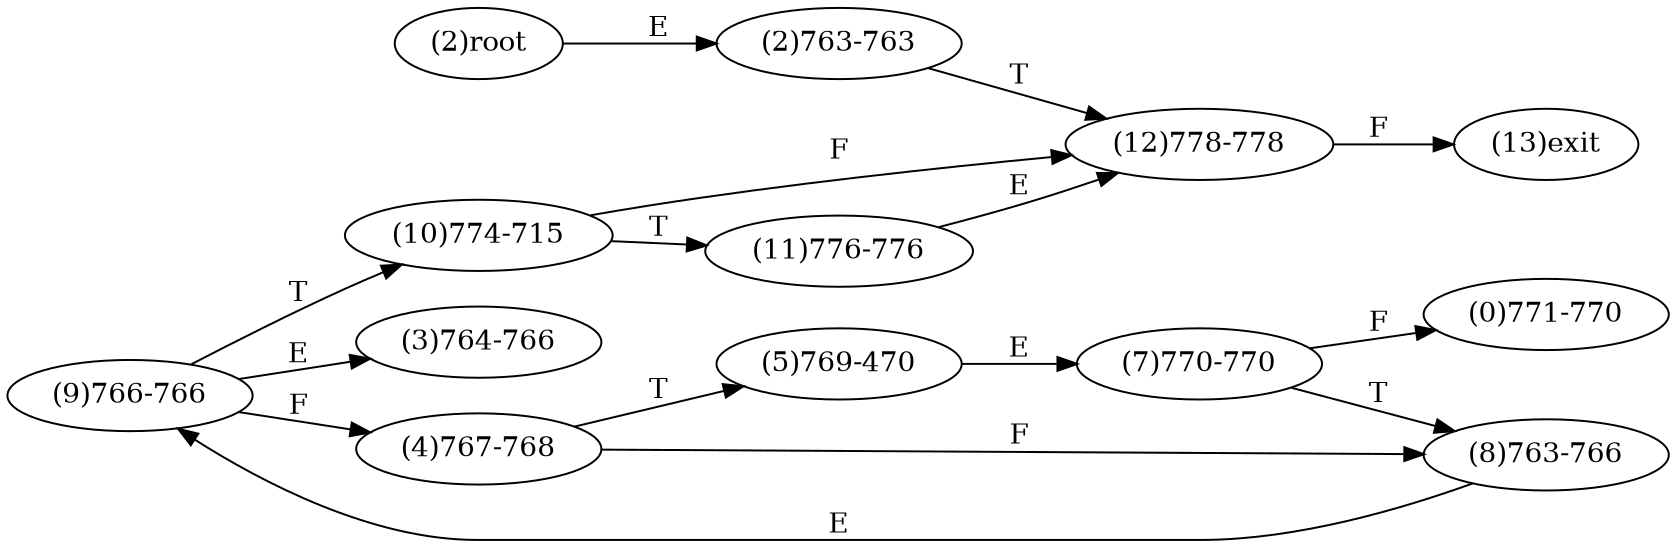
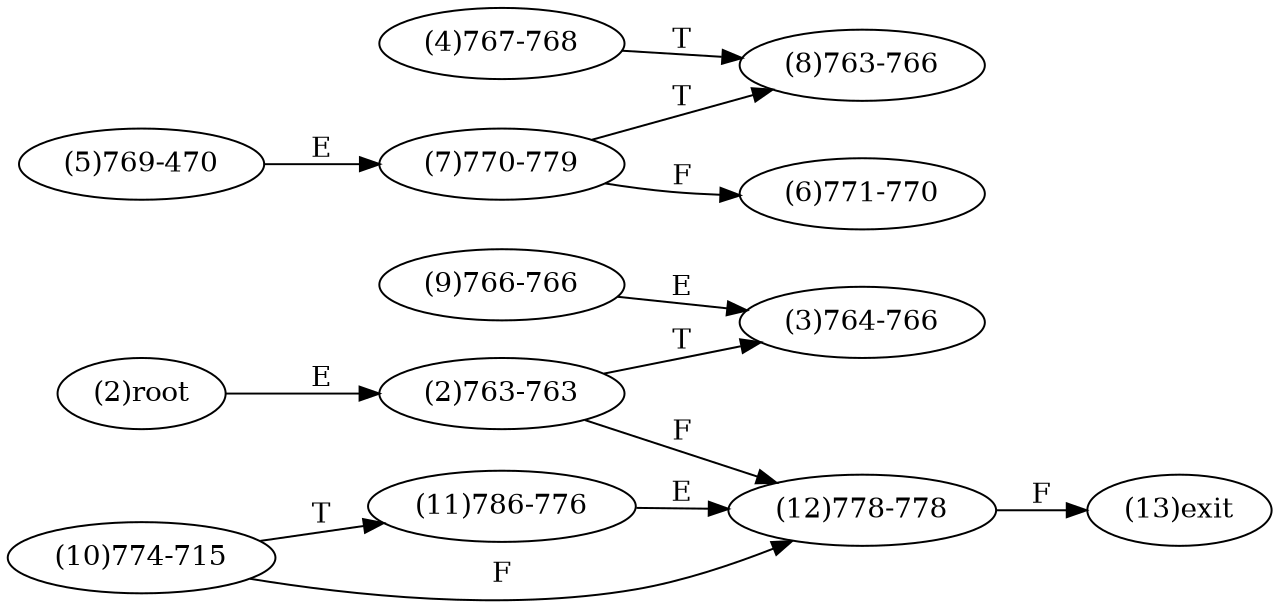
  digraph {
    rankdir=LR
    n1 [label="(2)root"]
    n2 [label="(2)763-763"]
    n3 [label="(3)764-766"]
    n4 [label="(12)778-778"]
    n5 [label="(13)exit"]
    n6 [label="(9)766-766"]
    n7 [label="(4)767-768"]
    n8 [label="(10)774-715"]
    n9 [label="(5)769-470"]
    n10 [label="(8)763-766"]
-   n11 [label="(7)770-770"]
-   n12 [label="(0)771-770"]
-   n13 [label="(11)776-776"]
+   n11 [label="(7)770-779"]
+   n12 [label="(6)771-770"]
+   n13 [label="(11)786-776"]
    n1 -> n2 [label=E]
-   n2 -> n4 [label=T]
+   n2 -> n3 [label=T]
+   n2 -> n4 [label=F]
    n4 -> n5 [label=F]
    n6 -> n3 [label=E]
-   n6 -> n7 [label=F]
-   n6 -> n8 [label=T]
-   n7 -> n9 [label=T]
-   n7 -> n10 [label=F]
+   n7 -> n10 [label=T]
    n8 -> n4 [label=F]
    n8 -> n13 [label=T]
    n9 -> n11 [label=E]
-   n10 -> n6 [label=E]
    n11 -> n10 [label=T]
    n11 -> n12 [label=F]
    n13 -> n4 [label=E]
  }
